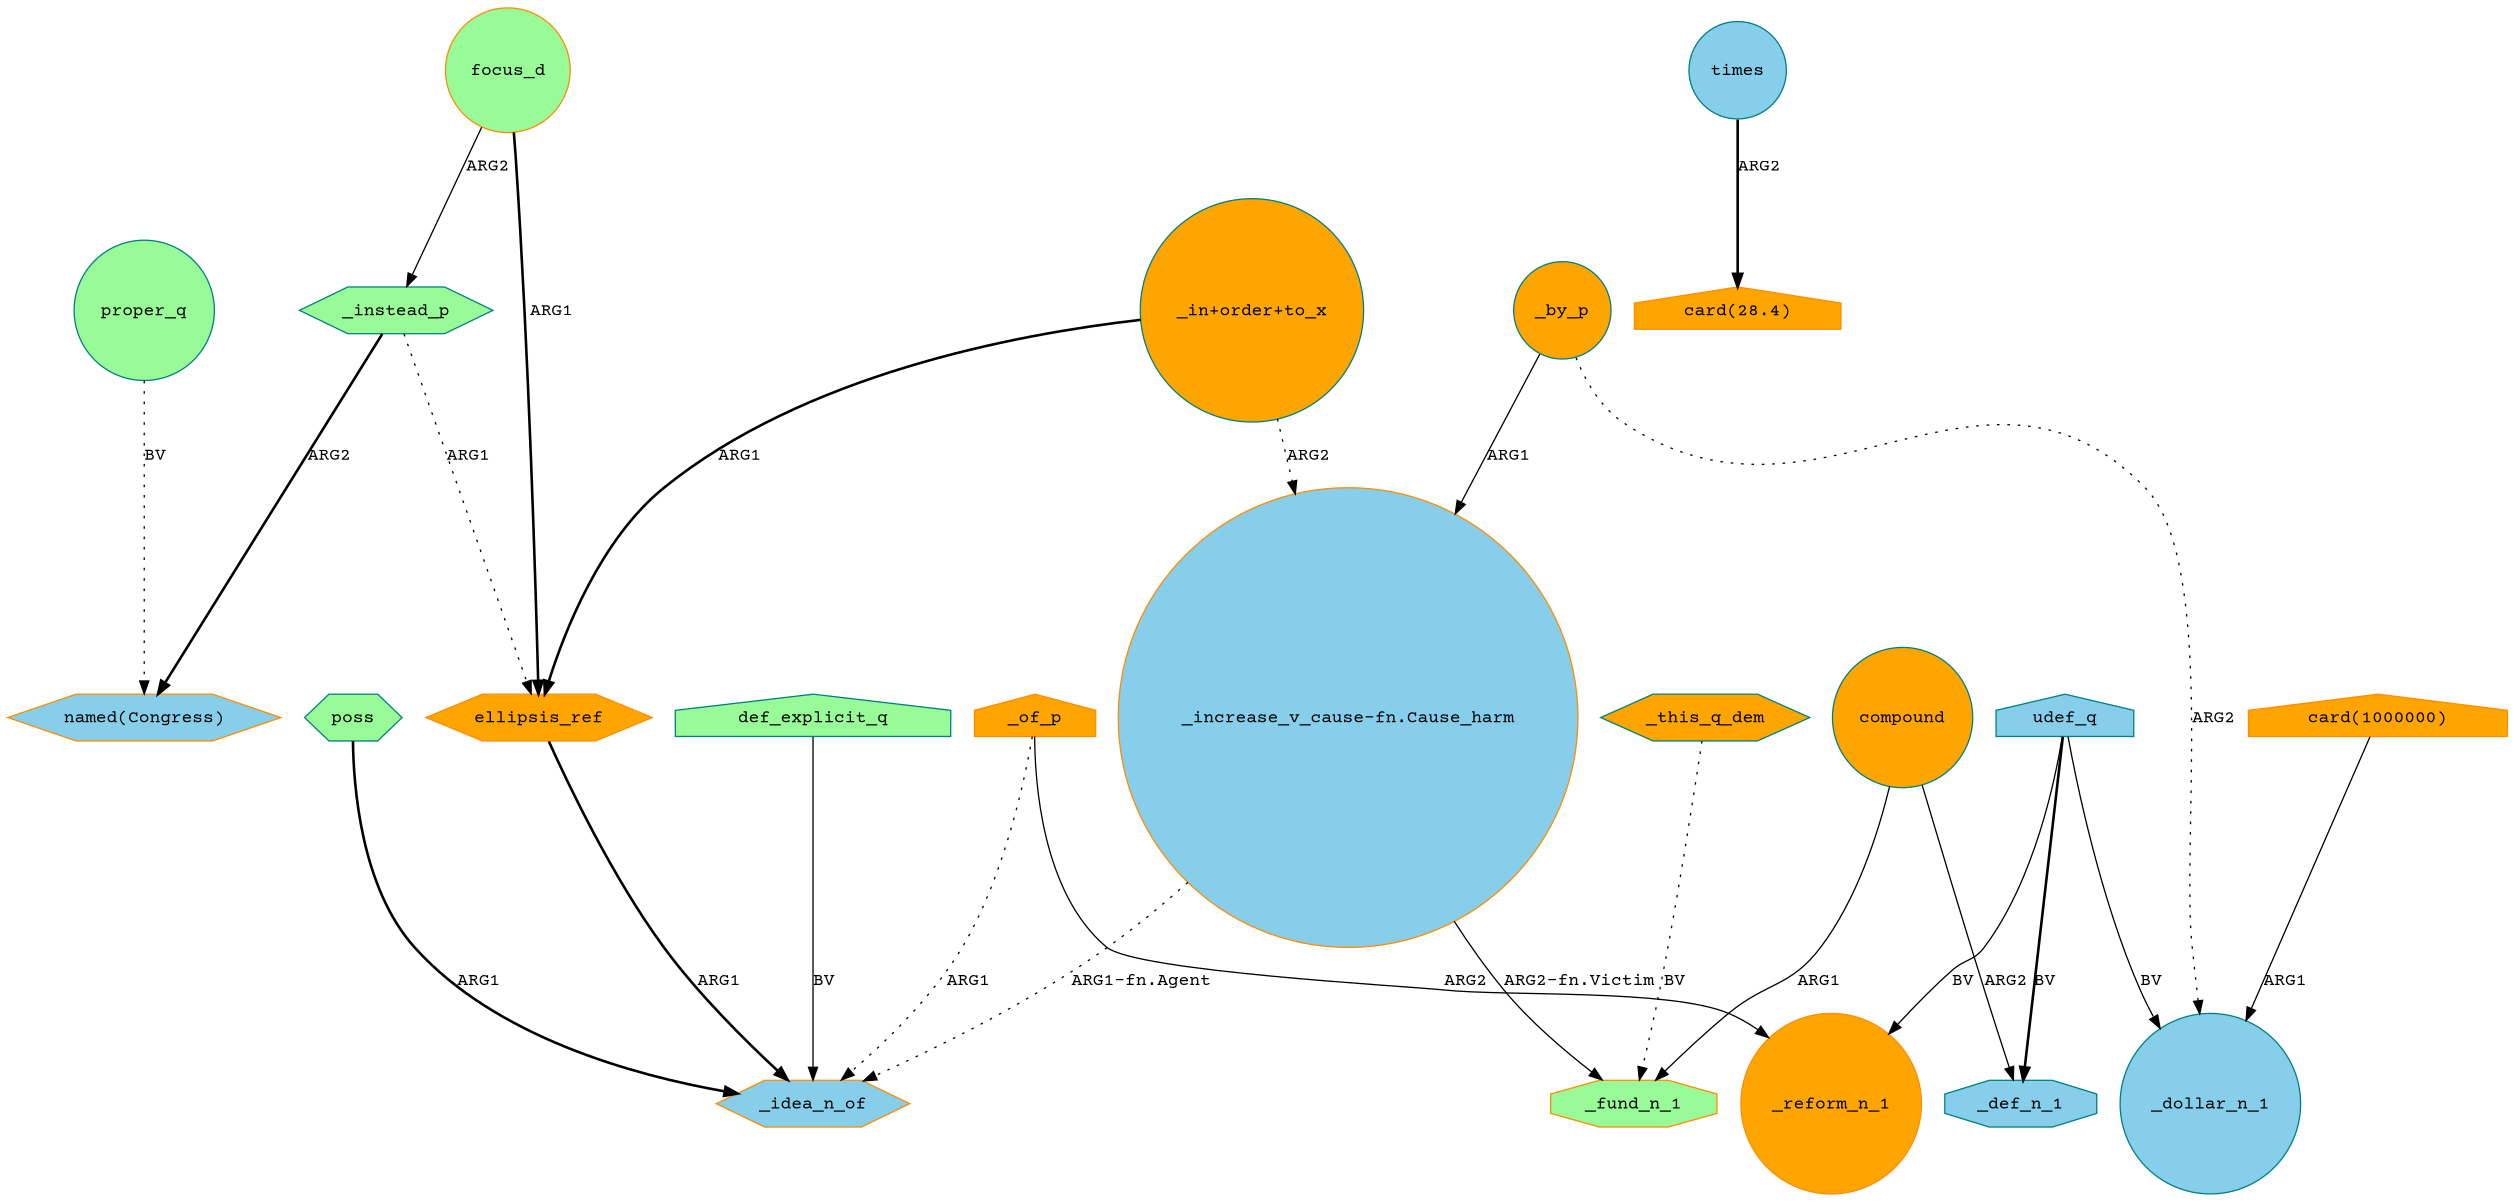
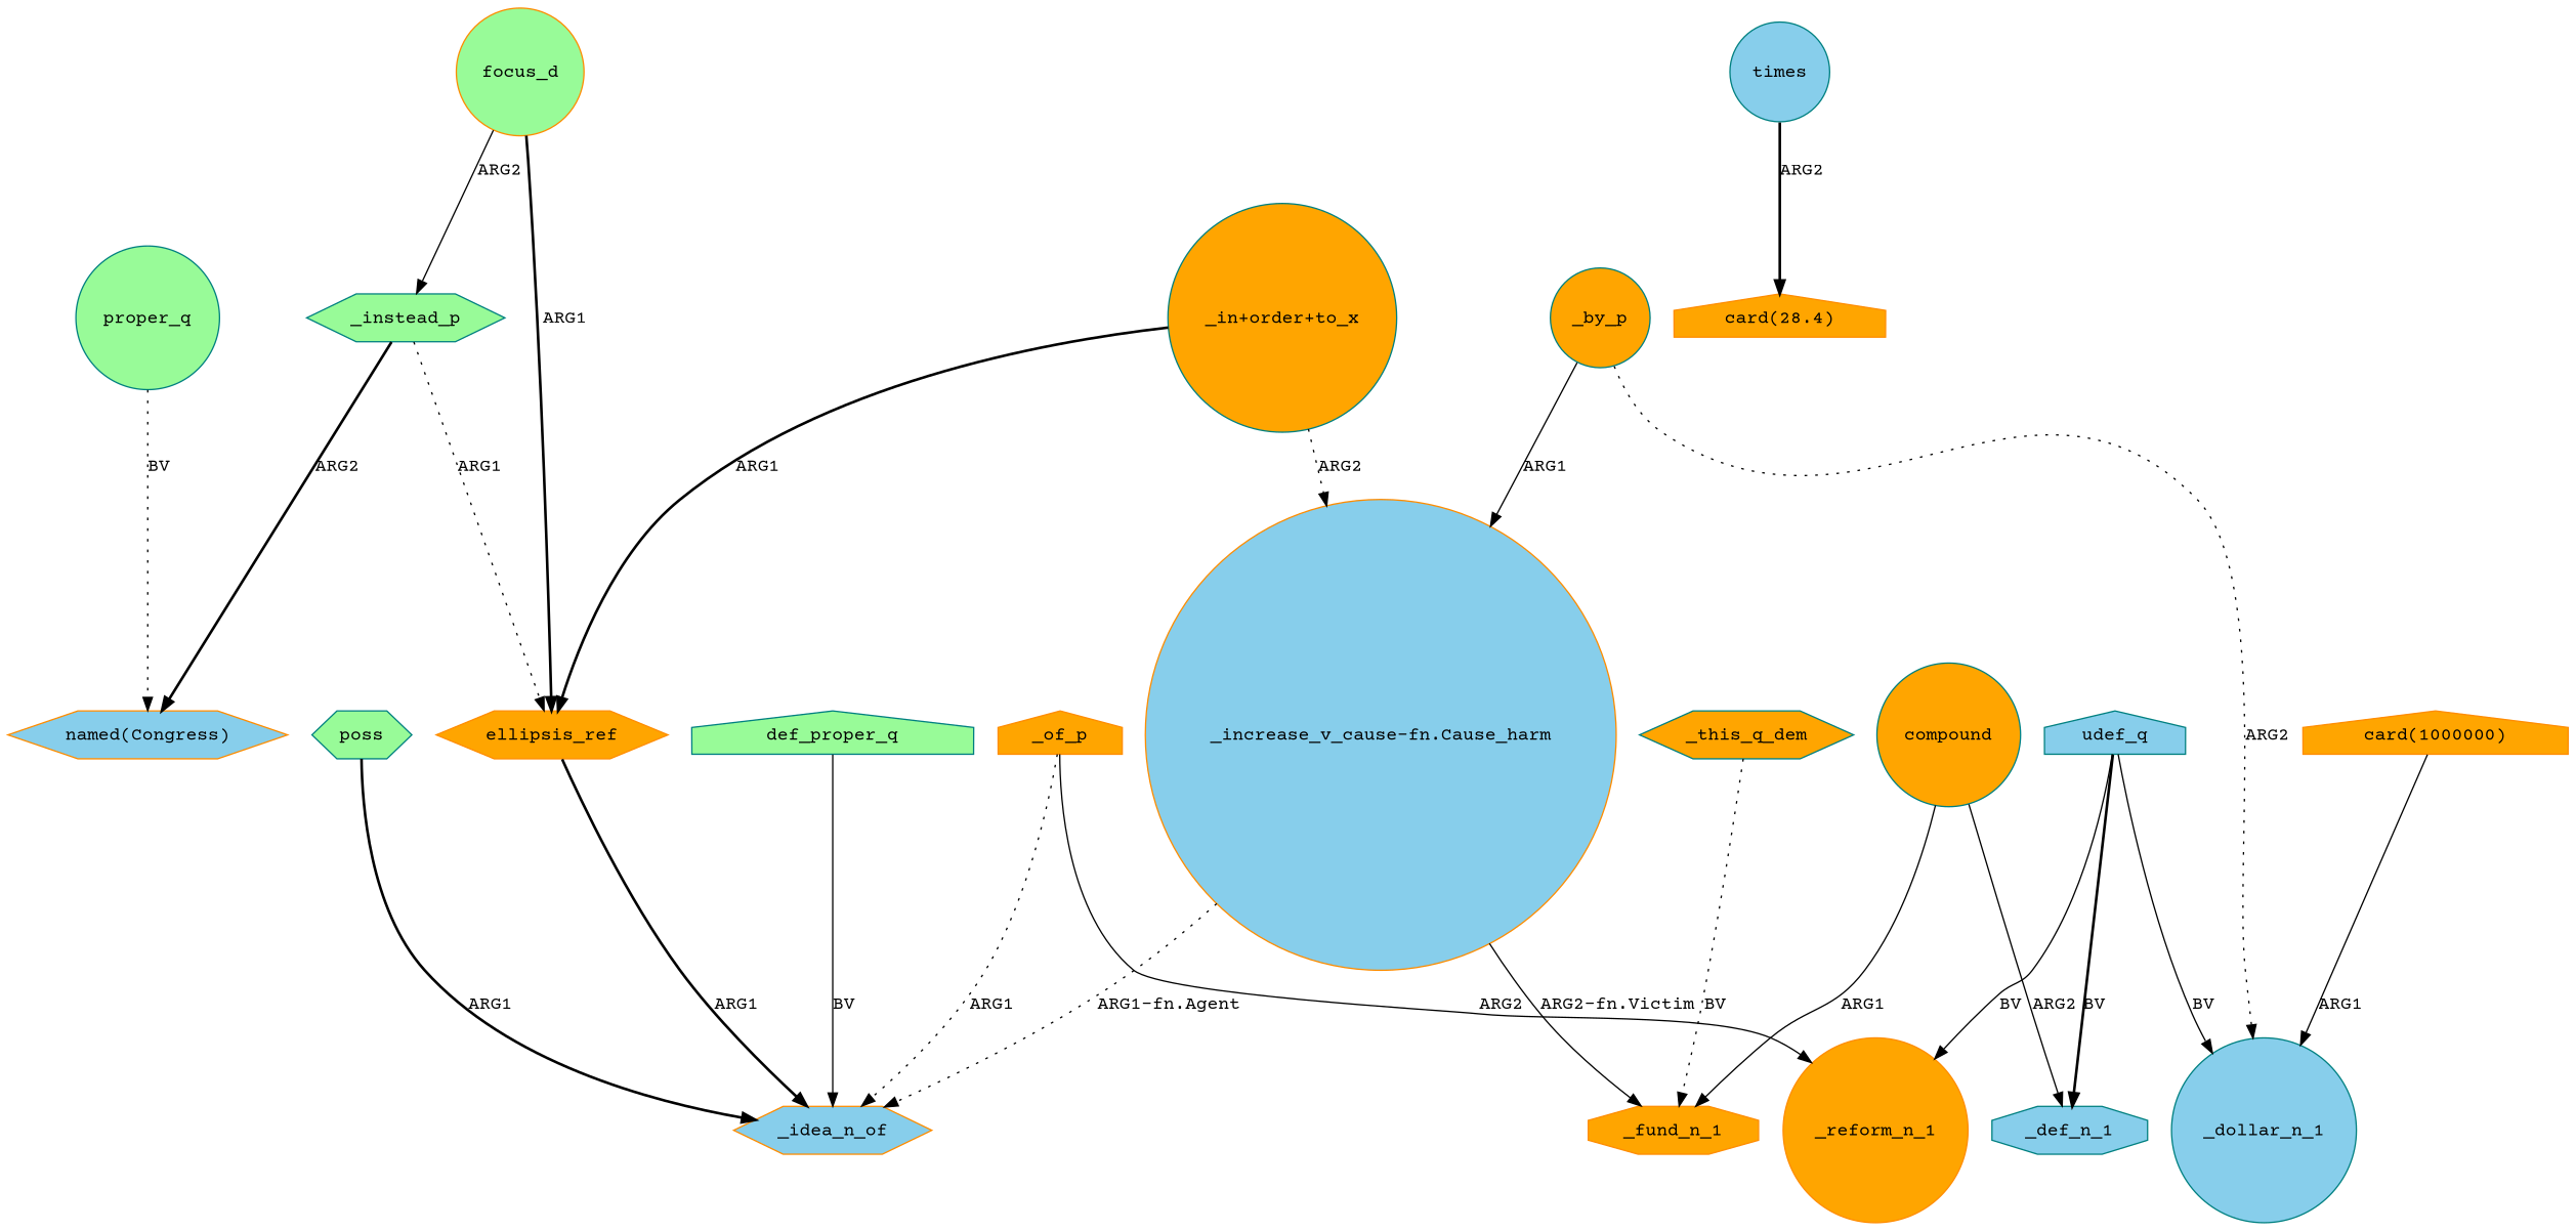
  digraph {
    fontname="Courier Prime"
    node [color=teal fillcolor=orange fontname="Courier Prime" shape=circle style=filled]
    edge [fontname="Courier Prime" style=solid]
    proper_q [fillcolor=palegreen]
    "named(Congress)" [color=darkorange fillcolor=skyblue shape=hexagon]
    _this_q_dem [shape=hexagon]
-   _fund_n_1 [color=darkorange fillcolor=palegreen shape=octagon]
+   _fund_n_1 [color=darkorange shape=octagon]
    poss [fillcolor=palegreen shape=hexagon]
    _idea_n_of [color=darkorange fillcolor=skyblue shape=hexagon]
    "_increase_v_cause-fn.Cause_harm" [color=darkorange fillcolor=skyblue]
    _by_p
    _dollar_n_1 [fillcolor=skyblue]
    times [fillcolor=skyblue]
    "card(28.4)" [color=darkorange shape=house]
    "card(1000000)" [color=darkorange shape=house]
-   def_explicit_q [fillcolor=palegreen shape=house]
+   def_explicit_q [fillcolor=palegreen shape=house label=def_proper_q]
    focus_d [color=darkorange fillcolor=palegreen]
    _instead_p [fillcolor=palegreen shape=hexagon]
    ellipsis_ref [color=darkorange shape=hexagon]
    "_in+order+to_x"
    _of_p [color=darkorange shape=house]
    _reform_n_1 [color=darkorange]
    udef_q [fillcolor=skyblue shape=house]
    n21 [fillcolor=skyblue label=_def_n_1 shape=octagon]
    compound
    proper_q -> "named(Congress)" [label=BV style=dotted]
    _this_q_dem -> _fund_n_1 [label=BV style=dotted]
    poss -> _idea_n_of [label=ARG1 style=bold]
    "_increase_v_cause-fn.Cause_harm" -> _fund_n_1 [label="ARG2-fn.Victim"]
    "_increase_v_cause-fn.Cause_harm" -> _idea_n_of [label="ARG1-fn.Agent" style=dotted]
    _by_p -> "_increase_v_cause-fn.Cause_harm" [label=ARG1]
    _by_p -> _dollar_n_1 [label=ARG2 style=dotted]
    times -> "card(28.4)" [label=ARG2 style=bold]
    "card(1000000)" -> _dollar_n_1 [label=ARG1]
    def_explicit_q -> _idea_n_of [label=BV]
    focus_d -> _instead_p [label=ARG2]
    focus_d -> ellipsis_ref [label=ARG1 style=bold]
    _instead_p -> "named(Congress)" [label=ARG2 style=bold]
    _instead_p -> ellipsis_ref [label=ARG1 style=dotted]
    ellipsis_ref -> _idea_n_of [label=ARG1 style=bold]
    "_in+order+to_x" -> "_increase_v_cause-fn.Cause_harm" [label=ARG2 style=dotted]
    "_in+order+to_x" -> ellipsis_ref [label=ARG1 style=bold]
    _of_p -> _idea_n_of [label=ARG1 style=dotted]
    _of_p -> _reform_n_1 [label=ARG2]
    udef_q -> _dollar_n_1 [label=BV]
    udef_q -> _reform_n_1 [label=BV]
    udef_q -> n21 [label=BV style=bold]
    compound -> _fund_n_1 [label=ARG1]
    compound -> n21 [label=ARG2]
  }
